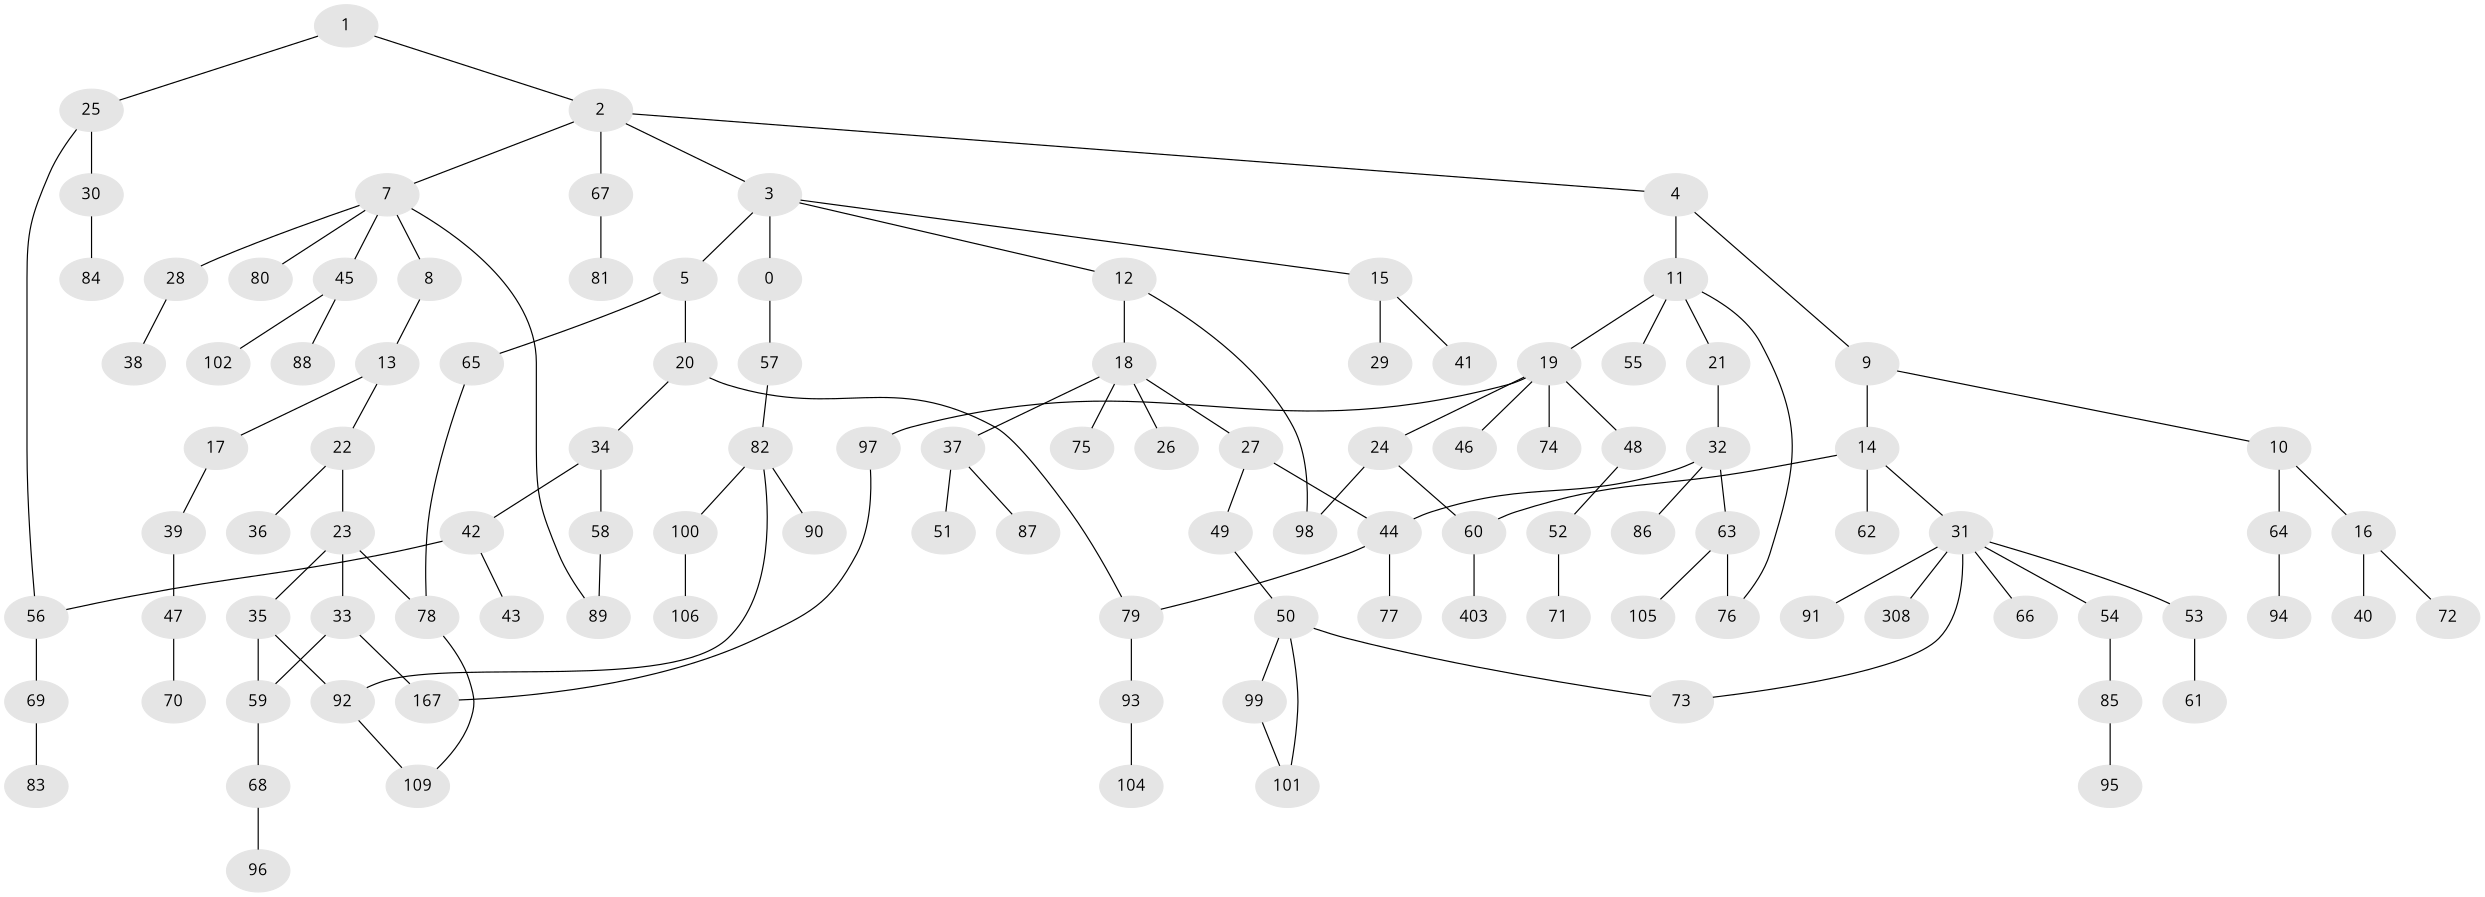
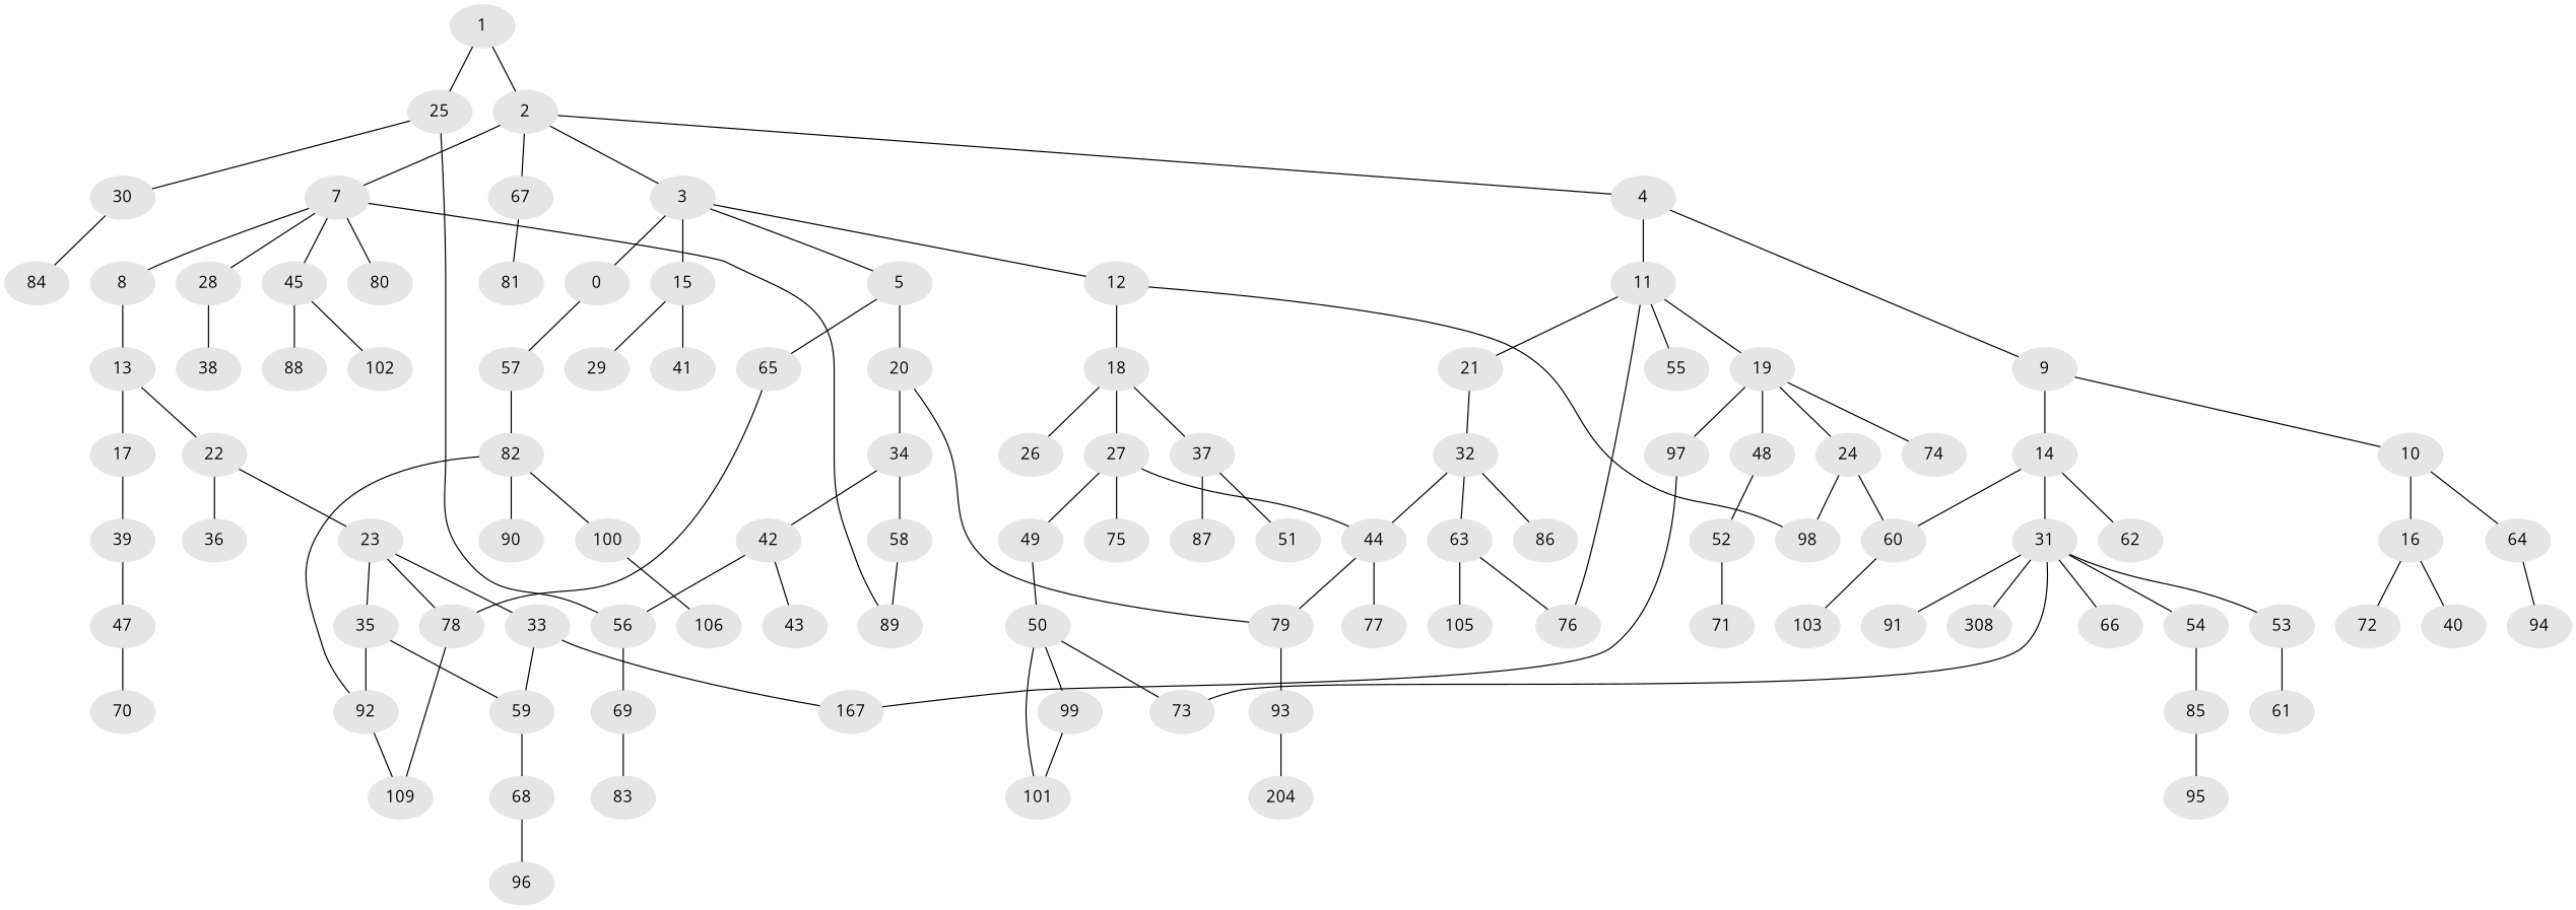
  graph {
    fontname="Open Sans"
    node [color=gray90 fontname="Open Sans" style=filled]
    edge [fontname="Open Sans"]
    1
    2
    25
    3
    4
    7
    67
    30
    56
    5
    n11 [label=0]
    12
    15
    9
    11
    8
    28
    45
    80
    89
    81
    20
    65
    57
    18
    98
    29
    41
    10
    14
    19
    21
    55
    76
    34
    79
    78
    82
    13
    38
    88
    102
    17
    22
    16
    64
    31
    60
    62
    40
    72
    94
    24
-   46
    48
    74
    97
    32
    26
    27
    37
    75
    39
    23
    36
    53
    54
    66
    73
    91
    n71 [label=308]
-   103 [label=403]
+   103
    47
    44
    49
    51
    87
    52
    n79 [label=167]
    42
    58
    93
    63
    86
    33
    35
    59
    92
    109
    84
    69
    77
    50
    61
    85
    105
    68
    43
    70
    71
    99
    101
    95
    83
    90
    100
    96
-   104
+   104 [label=204]
    106
    1 -- 2
    1 -- 25
    2 -- 3
    2 -- 4
    2 -- 7
    2 -- 67
    25 -- 30
    25 -- 56
    3 -- 5
    3 -- n11
    3 -- 12
    3 -- 15
    4 -- 9
    4 -- 11
    7 -- 8
    7 -- 28
    7 -- 45
    7 -- 80
    7 -- 89
    67 -- 81
    30 -- 84
    56 -- 69
    5 -- 20
    5 -- 65
    n11 -- 57
    12 -- 18
    12 -- 98
    15 -- 29
    15 -- 41
    9 -- 10
    9 -- 14
    11 -- 19
    11 -- 21
    11 -- 55
    11 -- 76
    8 -- 13
    28 -- 38
    45 -- 88
    45 -- 102
    20 -- 34
    20 -- 79
    65 -- 78
    57 -- 82
    18 -- 26
    18 -- 27
    18 -- 37
-   18 -- 75
+   27 -- 75
    10 -- 16
    10 -- 64
    14 -- 31
    14 -- 60
    14 -- 62
    19 -- 24
-   19 -- 46
    19 -- 48
    19 -- 74
    19 -- 97
    21 -- 32
    34 -- 42
    34 -- 58
    79 -- 93
    78 -- 109
    82 -- 92
    82 -- 90
    82 -- 100
    13 -- 17
    13 -- 22
    17 -- 39
    22 -- 23
    22 -- 36
    16 -- 40
    16 -- 72
    64 -- 94
    31 -- 53
    31 -- 54
    31 -- 66
    31 -- 73
    31 -- 91
    31 -- n71
    60 -- 103
    24 -- 98
    24 -- 60
    48 -- 52
    97 -- n79
    32 -- 44
    32 -- 63
    32 -- 86
    27 -- 44
    27 -- 49
    37 -- 51
    37 -- 87
    39 -- 47
    23 -- 78
    23 -- 33
    23 -- 35
    53 -- 61
    54 -- 85
    47 -- 70
    44 -- 79
    44 -- 77
    49 -- 50
    52 -- 71
    42 -- 56
    42 -- 43
    58 -- 89
    93 -- 104
    63 -- 76
    63 -- 105
    33 -- n79
    33 -- 59
    35 -- 59
    35 -- 92
    59 -- 68
    92 -- 109
    69 -- 83
    50 -- 73
    50 -- 99
    50 -- 101
    85 -- 95
    68 -- 96
    99 -- 101
    100 -- 106
  }
